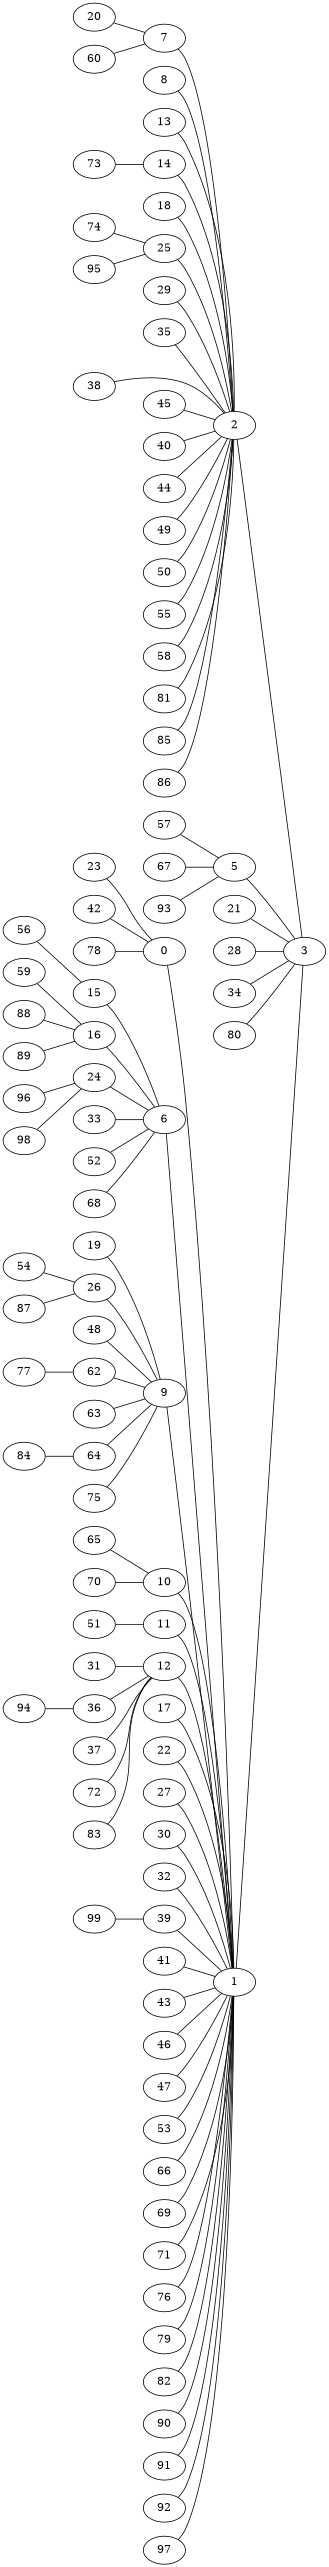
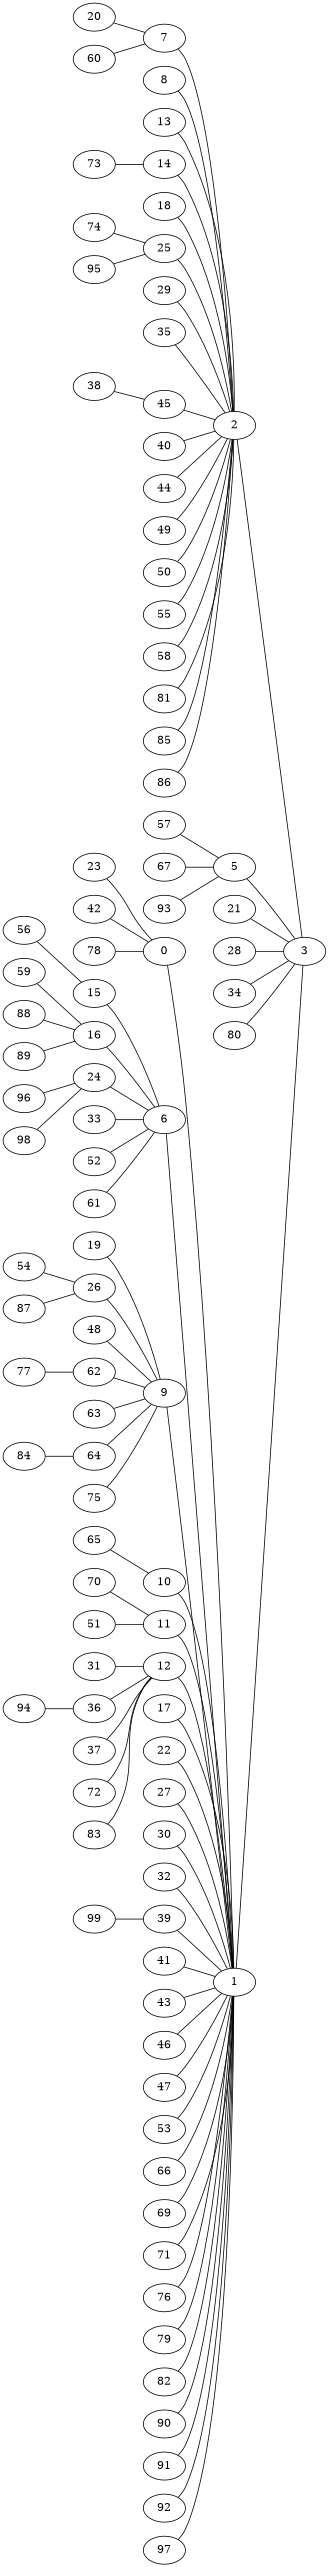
  graph {
    rankdir=LR
    1
    3
    2
    5
    21
    28
    34
    80
    n9 [label=0]
    6
    9
    10
    11
    12
    17
    22
    27
    30
    32
    39
    41
    43
    46
    47
    53
    66
    69
    71
    76
    79
    82
    90
    91
    92
    97
    7
    8
    13
    14
    18
    25
    29
    35
    38
    40
    44
    45
    49
    50
    55
    58
    81
    85
    86
    57
    67
    93
    23
    42
    78
    15
    16
    24
    33
    52
-   61 [label=68]
+   61
    19
    26
    48
    62
    63
    64
    75
    84
    51
    65
    70
    31
    36
    37
    72
    83
    99
    20
    60
    73
    74
    95
    56
    59
    88
    89
    96
    98
    54
    87
    77
    94
    1 -- 3
    2 -- 3
    5 -- 3
    21 -- 3
    28 -- 3
    34 -- 3
    80 -- 3
    n9 -- 1
    6 -- 1
    9 -- 1
    10 -- 1
    11 -- 1
    12 -- 1
    17 -- 1
    22 -- 1
    27 -- 1
    30 -- 1
    32 -- 1
    39 -- 1
    41 -- 1
    43 -- 1
    46 -- 1
    47 -- 1
    53 -- 1
    66 -- 1
    69 -- 1
    71 -- 1
    76 -- 1
    79 -- 1
    82 -- 1
    90 -- 1
    91 -- 1
    92 -- 1
    97 -- 1
    7 -- 2
    8 -- 2
    13 -- 2
    14 -- 2
    18 -- 2
    25 -- 2
    29 -- 2
    35 -- 2
-   38 -- 2
+   38 -- 45
    40 -- 2
    44 -- 2
    45 -- 2
    49 -- 2
    50 -- 2
    55 -- 2
    58 -- 2
    81 -- 2
    85 -- 2
    86 -- 2
    57 -- 5
    67 -- 5
    93 -- 5
    23 -- n9
    42 -- n9
    78 -- n9
    15 -- 6
    16 -- 6
    24 -- 6
    33 -- 6
    52 -- 6
    61 -- 6
    19 -- 9
    26 -- 9
    48 -- 9
    62 -- 9
    63 -- 9
    64 -- 9
    75 -- 9
    84 -- 64
    51 -- 11
    65 -- 10
-   70 -- 10
+   70 -- 11
    31 -- 12
    36 -- 12
    37 -- 12
    72 -- 12
    83 -- 12
    99 -- 39
    20 -- 7
    60 -- 7
    73 -- 14
    74 -- 25
    95 -- 25
    56 -- 15
    59 -- 16
    88 -- 16
    89 -- 16
    96 -- 24
    98 -- 24
    54 -- 26
    87 -- 26
    77 -- 62
    94 -- 36
  }
